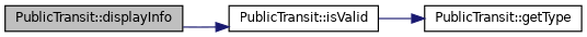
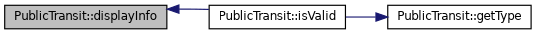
  digraph {
    rankdir=LR
    node [color=black fillcolor=white fontname=Helvetica fontsize=10 shape=record style=filled]
    edge [color=midnightblue fontname=Helvetica fontsize=10 labelfontname=Helvetica labelfontsize=10 style=solid]
    n1 [fillcolor=grey75 fontcolor=black height=0.2 label="PublicTransit::displayInfo" width=0.4]
    n2 [height=0.2 label="PublicTransit::isValid" width=0.4]
    n3 [height=0.2 label="PublicTransit::getType" width=0.4]
-   n1 -> n2
+   n2 -> n1
    n2 -> n3
  }
